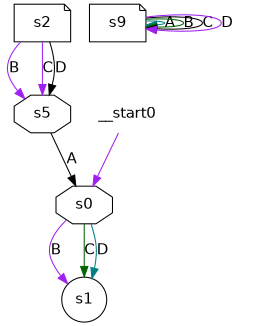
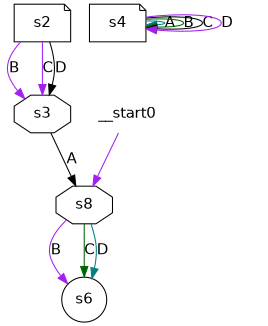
  digraph {
    fontname="DejaVu Sans"
    node [fontname="DejaVu Sans" shape=octagon]
    edge [color=purple fontname="DejaVu Sans"]
-   n1 [label=s0]
-   n2 [label=s1 shape=circle]
+   n1 [label=s8]
+   n2 [label=s6 shape=circle]
    n3 [label=s2 shape=note]
-   n4 [label=s5]
-   n5 [label=s9 shape=note]
+   n4 [label=s3]
+   n5 [label=s4 shape=note]
    __start0 [shape=none]
    n1 -> n2 [label=B]
    n1 -> n2 [color=darkgreen label=C]
    n1 -> n2 [color=teal label=D]
    n3 -> n4 [label=B]
    n3 -> n4 [label=C]
    n3 -> n4 [color=black label=D]
    n4 -> n1 [color=black label=A]
    n5 -> n5 [color=teal label=A]
    n5 -> n5 [color=darkgreen label=B]
    n5 -> n5 [color=black label=C]
    n5 -> n5 [label=D]
    __start0 -> n1
  }
